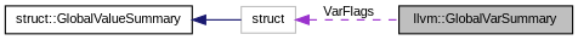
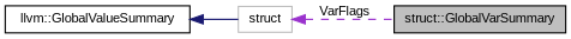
  digraph {
    fontname="Liberation Sans"
    rankdir=LR
    node [color=black fontname="Liberation Sans" fontsize=10 shape=record]
    edge [dir=back fontname="Liberation Sans" fontsize=10 labelfontname=Helvetica labelfontsize=10]
-   n1 [fillcolor=grey75 fontcolor=black height=0.2 label="llvm::GlobalVarSummary" style=filled width=0.4]
-   n2 [height=0.2 label="struct::GlobalValueSummary" width=0.4]
+   n1 [fillcolor=grey75 fontcolor=black height=0.2 label="struct::GlobalVarSummary" style=filled width=0.4]
+   n2 [height=0.2 label="llvm::GlobalValueSummary" width=0.4]
    n3 [color=grey75 height=0.2 label=struct width=0.4]
    n2 -> n3 [color=midnightblue style=solid]
    n3 -> n1 [color=darkorchid3 label=" VarFlags" style=dashed]
  }
